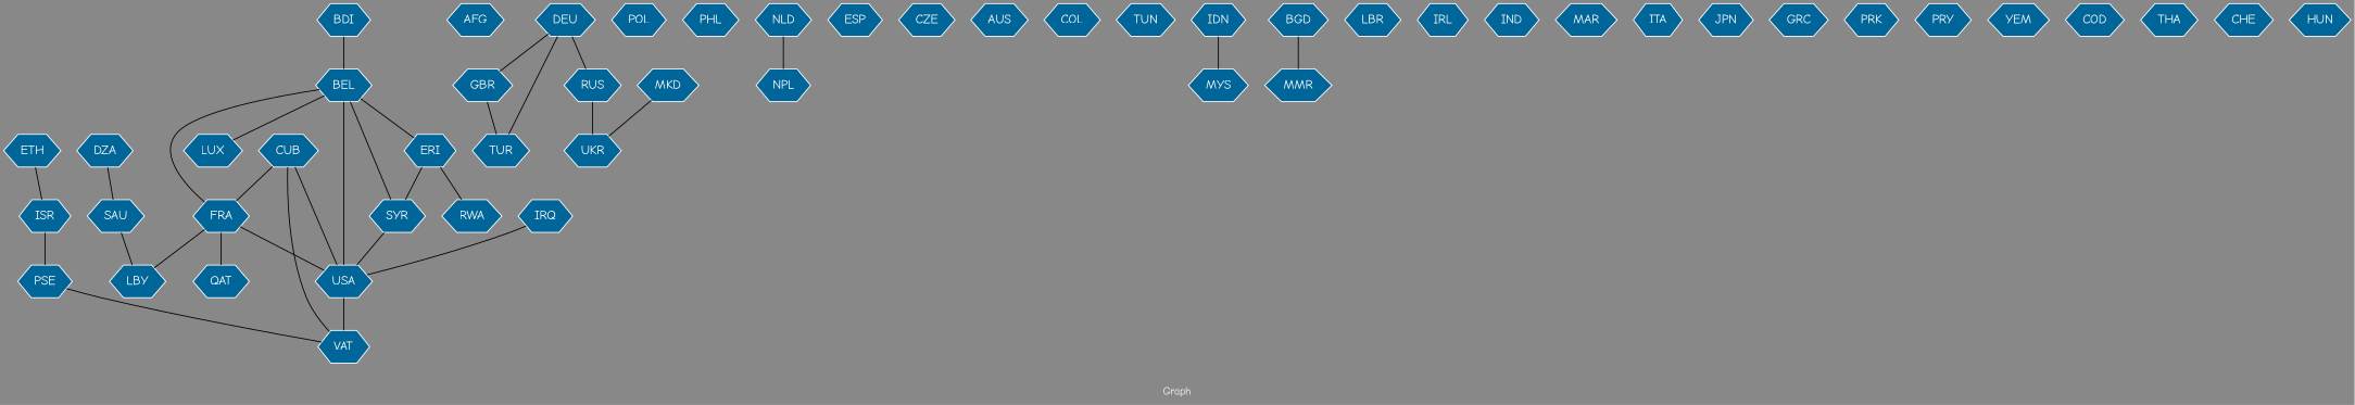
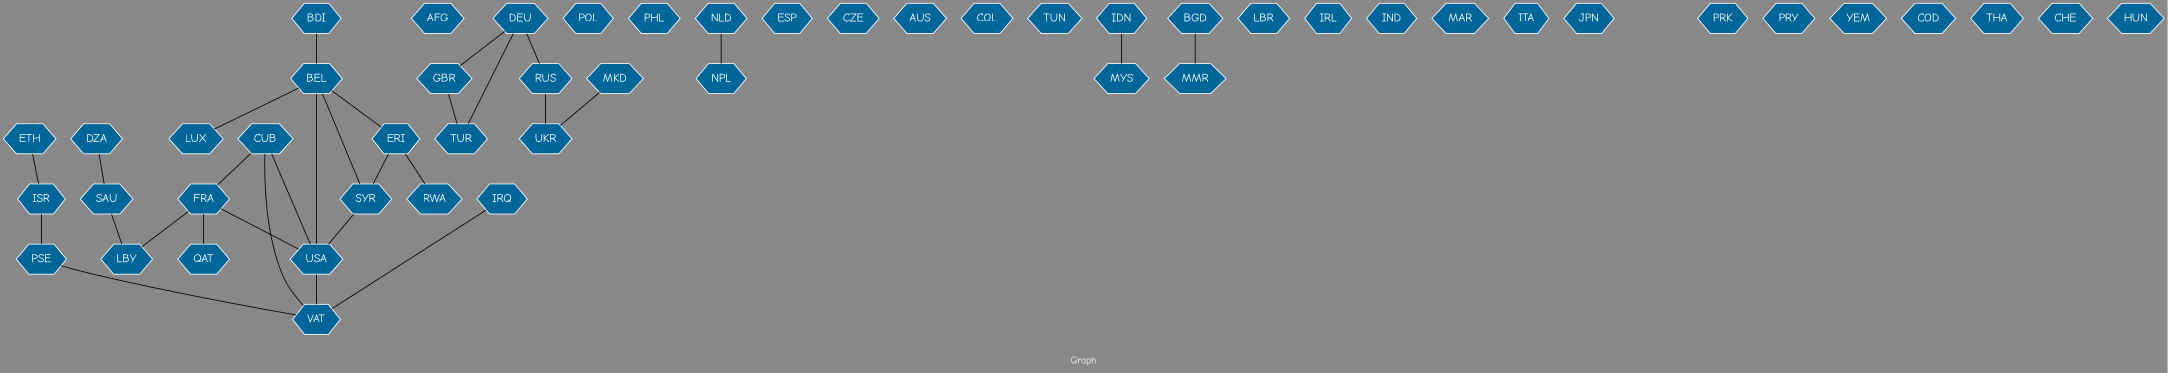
  graph {
    bgcolor="#888888"
    fontcolor=white
    fontname="Comic Neue"
    fontsize=12
    label="Graph"
    node [color=white fillcolor="#006699" fontcolor=white fontname="Comic Neue" shape=hexagon style=filled]
    edge [arrowhead=open color=black fontcolor=white fontname="Comic Neue" fontsize=12 weight=1]
    n1 [label=FRA]
    n2 [label=USA]
    n3 [label=LBY]
    n4 [label=QAT]
    n5 [label=VAT]
    n6 [label=CUB]
    n7 [label=AFG]
    n8 [label=GBR]
    n9 [label=TUR]
    n10 [label=POL]
    n11 [label=PHL]
    n12 [label=LUX]
    n13 [label=BEL]
    n14 [label=SYR]
    n15 [label=ERI]
    n16 [label=DZA]
    n17 [label=SAU]
    n18 [label=RWA]
    n19 [label=BDI]
    n20 [label=NPL]
    n21 [label=ESP]
    n22 [label=CZE]
    n23 [label=ISR]
    n24 [label=PSE]
    n25 [label=NLD]
    n26 [label=AUS]
    n27 [label=DEU]
    n28 [label=RUS]
    n29 [label=UKR]
    n30 [label=COL]
    n31 [label=TUN]
    n32 [label=IDN]
    n33 [label=MYS]
    n34 [label=BGD]
    n35 [label=MMR]
    n36 [label=LBR]
    n37 [label=IRL]
    n38 [label=IND]
    n39 [label=MAR]
    n40 [label=ITA]
    n41 [label=JPN]
    n42 [label=IRQ]
-   n43 [label=GRC]
    n44 [label=PRK]
    n45 [label=MKD]
    n46 [label=PRY]
    n47 [label=YEM]
    n48 [label=COD]
    n49 [label=THA]
    n50 [label=ETH]
    n51 [label=CHE]
    n52 [label=HUN]
    n1 -- n2
    n1 -- n3
    n1 -- n4
    n2 -- n5
    n6 -- n1 [weight=3]
    n6 -- n2 [weight=2]
    n6 -- n5
    n8 -- n9
-   n13 -- n1
    n13 -- n2 [weight=2]
    n13 -- n12 [weight=2]
    n13 -- n14
    n13 -- n15
    n14 -- n2
    n15 -- n14
    n15 -- n18
    n16 -- n17
    n17 -- n3
    n19 -- n13 [weight=3]
    n23 -- n24 [weight=4]
    n24 -- n5
    n25 -- n20
    n27 -- n8
    n27 -- n9
    n27 -- n28 [weight=2]
    n28 -- n29 [weight=2]
    n32 -- n33 [weight=4]
    n34 -- n35
-   n42 -- n2 [weight=2]
+   n42 -- n5 [weight=2]
    n45 -- n29
    n50 -- n23
  }
